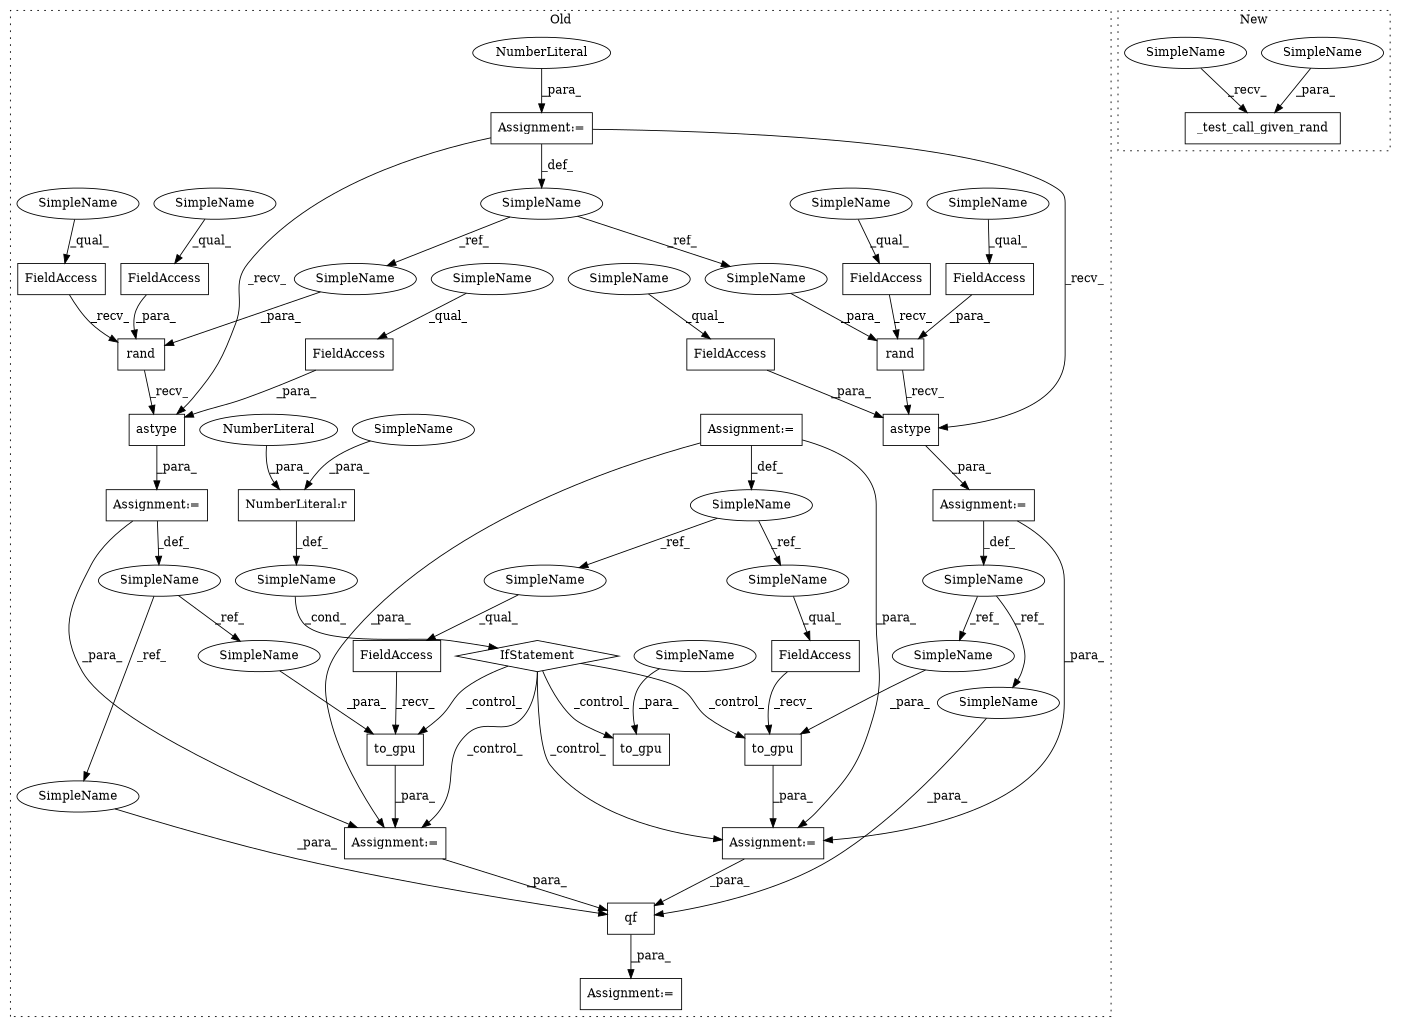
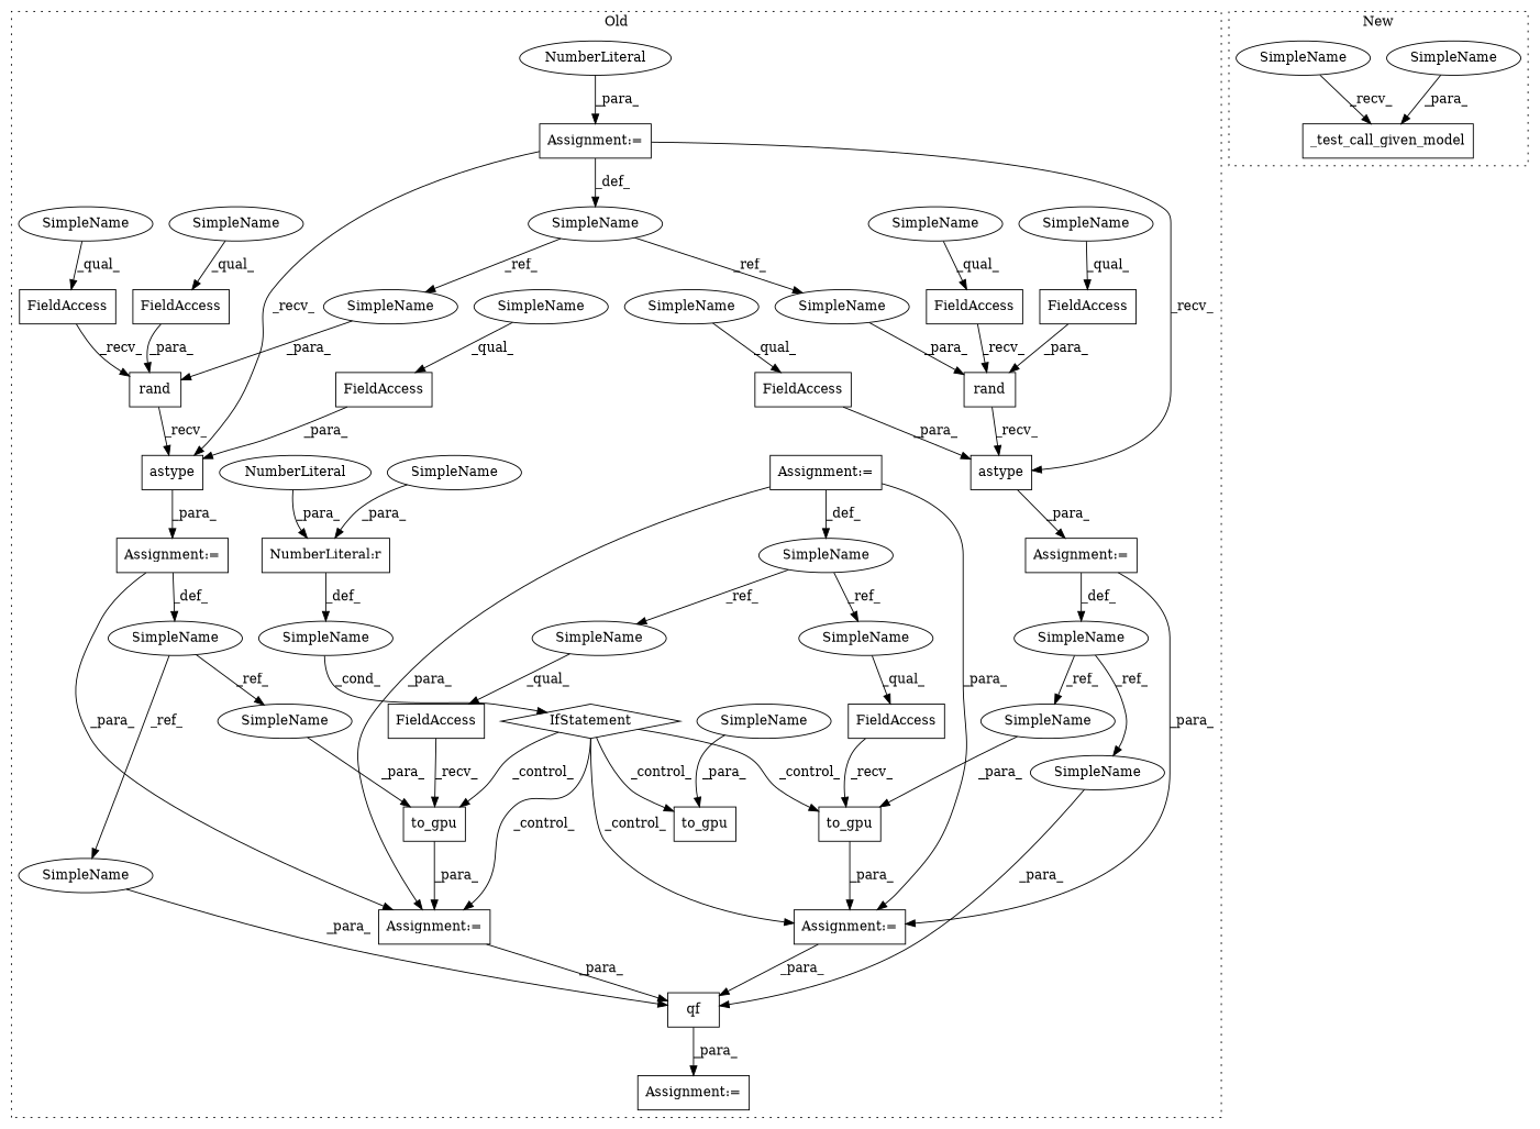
  digraph {
    node [a=42 l=1 s=4831 shape=box]
    n1 [a=32 l="7,1" label=to_gpu s="4902,4912"]
    n2 [a=27 l=4 label="NumberLiteral:r" s=4884]
    n3 [a=34 label=NumberLiteral s=4888 shape=ellipse]
    n4 [a=32 l="7,1" label=to_gpu s="4938,4948"]
    n5 [a=32 l="5,1" label=rand s="4736,4766"]
    n6 [l=10 label=SimpleName s=4701 shape=ellipse]
    n7 [a=32 l="5,1" label=rand s="4815,4848"]
    n8 [a=32 l="7,1" label=to_gpu s="4977,4990"]
    n9 [a=32 l="3,1" label=qf s="5005,5018"]
    n10 [a=22 l=17 label=FieldAccess]
    n11 [a=22 l=14 label=FieldAccess s=4752]
    n12 [a=22 l=12 label=FieldAccess s=4964]
    n13 [l=7 label=SimpleName s=4429 shape=ellipse]
    n14 [a=22 l=12 label=FieldAccess s=4925]
    n15 [a=22 l=12 label=FieldAccess s=4723]
    n16 [a=22 l=13 label=FieldAccess s=4775]
    n17 [a=22 l=12 label=FieldAccess s=4802]
    n18 [a=22 l=13 label=FieldAccess s=4857]
    n19 [a=25 l="4,2" label=IfStatement s="4877,4889" shape=diamond]
    n20 [l=3 label=SimpleName s=4719 shape=ellipse]
    n21 [l=6 label=SimpleName s=4795 shape=ellipse]
    n22 [label=SimpleName shape=ellipse l="" s=""]
    n23 [a=7 label="Assignment:=" s=4801]
    n24 [a=7 label="Assignment:=" s=4924]
    n25 [a=7 l=7 label="Assignment:=" s=4429]
    n26 [a=7 label="Assignment:=" s=4711]
    n27 [a=34 label=NumberLiteral s=4712 shape=ellipse]
    n28 [a=7 label="Assignment:=" s=5004]
    n29 [a=7 label="Assignment:=" s=4963]
    n30 [a=32 l="7,1" label=astype s="4850,4870"]
    n31 [a=7 label="Assignment:=" s=4722]
    n32 [a=32 l="7,1" label=astype s="4768,4788"]
    n33 [l=3 label=SimpleName s=4881 shape=ellipse]
    n34 [l=3 label=SimpleName s=4909 shape=ellipse]
    n35 [l=10 label=SimpleName s=4741 shape=ellipse]
    n36 [l=10 label=SimpleName s=4820 shape=ellipse]
    n37 [l=4 label=SimpleName s=4752 shape=ellipse]
    n38 [l=4 label=SimpleName shape=ellipse]
    n39 [l=6 label=SimpleName s=5012 shape=ellipse]
    n40 [l=6 label=SimpleName s=4984 shape=ellipse]
    n41 [l=5 label=SimpleName s=4723 shape=ellipse]
    n42 [l=5 label=SimpleName s=4857 shape=ellipse]
    n43 [l=5 label=SimpleName s=4775 shape=ellipse]
    n44 [l=5 label=SimpleName s=4802 shape=ellipse]
    n45 [l=3 label=SimpleName s=4945 shape=ellipse]
    n46 [l=3 label=SimpleName s=5008 shape=ellipse]
    n47 [l=7 label=SimpleName s=4964 shape=ellipse]
    n48 [l=7 label=SimpleName s=4925 shape=ellipse]
-   n49 [a=32 l="23,1" label=_test_call_given_rand s="3516,3548"]
+   n49 [a=32 l="23,1" label=_test_call_given_model s="3516,3548"]
    n50 [l=3 label=SimpleName s=3545 shape=ellipse]
    n51 [l=4 label=SimpleName s=3511 shape=ellipse]
    subgraph cluster_1 {
      label=Old
      style=dotted
      n1
      n2
      n3
      n4
      n5
      n6
      n7
      n8
      n9
      n10
      n11
      n12
      n13
      n14
      n15
      n16
      n17
      n18
      n19
      n20
      n21
      n22
      n23
      n24
      n25
      n26
      n27
      n28
      n29
      n30
      n31
      n32
      n33
      n34
      n35
      n36
      n37
      n38
      n39
      n40
      n41
      n42
      n43
      n44
      n45
      n46
      n47
      n48
    }
    subgraph cluster_2 {
      label=New
      style=dotted
      n49
      n50
      n51
    }
    n2 -> n22 [label=_def_]
    n3 -> n2 [label=_para_]
    n4 -> n24 [label=_para_]
    n5 -> n32 [label=_recv_]
    n6 -> n35 [label=_ref_]
    n6 -> n36 [label=_ref_]
    n7 -> n30 [label=_recv_]
    n8 -> n29 [label=_para_]
    n9 -> n28 [label=_para_]
    n10 -> n7 [label=_para_]
    n11 -> n5 [label=_para_]
    n12 -> n8 [label=_recv_]
    n13 -> n47 [label=_ref_]
    n13 -> n48 [label=_ref_]
    n14 -> n4 [label=_recv_]
    n15 -> n5 [label=_recv_]
    n16 -> n32 [label=_para_]
    n17 -> n7 [label=_recv_]
    n18 -> n30 [label=_para_]
    n19 -> n1 [label=_control_]
    n19 -> n4 [label=_control_]
    n19 -> n8 [label=_control_]
    n19 -> n24 [label=_control_]
    n19 -> n29 [label=_control_]
    n20 -> n45 [label=_ref_]
    n20 -> n46 [label=_ref_]
    n21 -> n39 [label=_ref_]
    n21 -> n40 [label=_ref_]
    n22 -> n19 [label=_cond_]
    n23 -> n21 [label=_def_]
    n23 -> n29 [label=_para_]
    n24 -> n9 [label=_para_]
    n25 -> n13 [label=_def_]
    n25 -> n24 [label=_para_]
    n25 -> n29 [label=_para_]
    n26 -> n6 [label=_def_]
    n26 -> n30 [label=_recv_]
    n26 -> n32 [label=_recv_]
    n27 -> n26 [label=_para_]
    n29 -> n9 [label=_para_]
    n30 -> n23 [label=_para_]
    n31 -> n20 [label=_def_]
    n31 -> n24 [label=_para_]
    n32 -> n31 [label=_para_]
    n33 -> n2 [label=_para_]
    n34 -> n1 [label=_para_]
    n35 -> n5 [label=_para_]
    n36 -> n7 [label=_para_]
    n37 -> n11 [label=_qual_]
    n38 -> n10 [label=_qual_]
    n39 -> n9 [label=_para_]
    n40 -> n8 [label=_para_]
    n41 -> n15 [label=_qual_]
    n42 -> n18 [label=_qual_]
    n43 -> n16 [label=_qual_]
    n44 -> n17 [label=_qual_]
    n45 -> n4 [label=_para_]
    n46 -> n9 [label=_para_]
    n47 -> n12 [label=_qual_]
    n48 -> n14 [label=_qual_]
    n50 -> n49 [label=_para_]
    n51 -> n49 [label=_recv_]
  }
